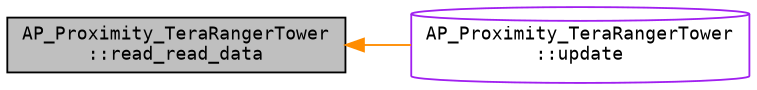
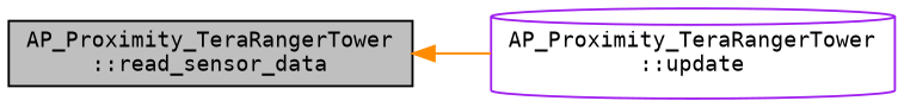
  digraph {
    rankdir=LR
    fontname="DejaVu Sans Mono"
    node [fontname="DejaVu Sans Mono" fontsize=10 style=filled]
-   n1 [color=black fillcolor=grey75 fontcolor=black height=0.2 label="AP_Proximity_TeraRangerTower\l::read_read_data" shape=box width=0.4]
+   n1 [color=black fillcolor=grey75 fontcolor=black height=0.2 label="AP_Proximity_TeraRangerTower\l::read_sensor_data" shape=box width=0.4]
    n2 [color=purple fillcolor=white height=0.2 label="AP_Proximity_TeraRangerTower\l::update" shape=cylinder width=0.4]
    n1 -> n2 [color=darkorange dir=back fontname="DejaVu Sans Mono" fontsize=10 labelfontname=Helvetica labelfontsize=10 style=solid]
  }
